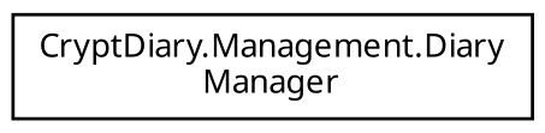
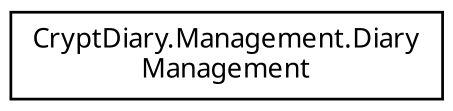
  digraph {
    rankdir=LR
    fontname="Noto Sans"
-   n1 [color=black fillcolor=white fontname="Noto Sans" fontsize=10 height=0.2 label="CryptDiary.Management.Diary\lManager" shape=record style=filled width=0.4]
+   n1 [color=black fillcolor=white fontname="Noto Sans" fontsize=10 height=0.2 label="CryptDiary.Management.Diary\lManagement" shape=record style=filled width=0.4]
  }
